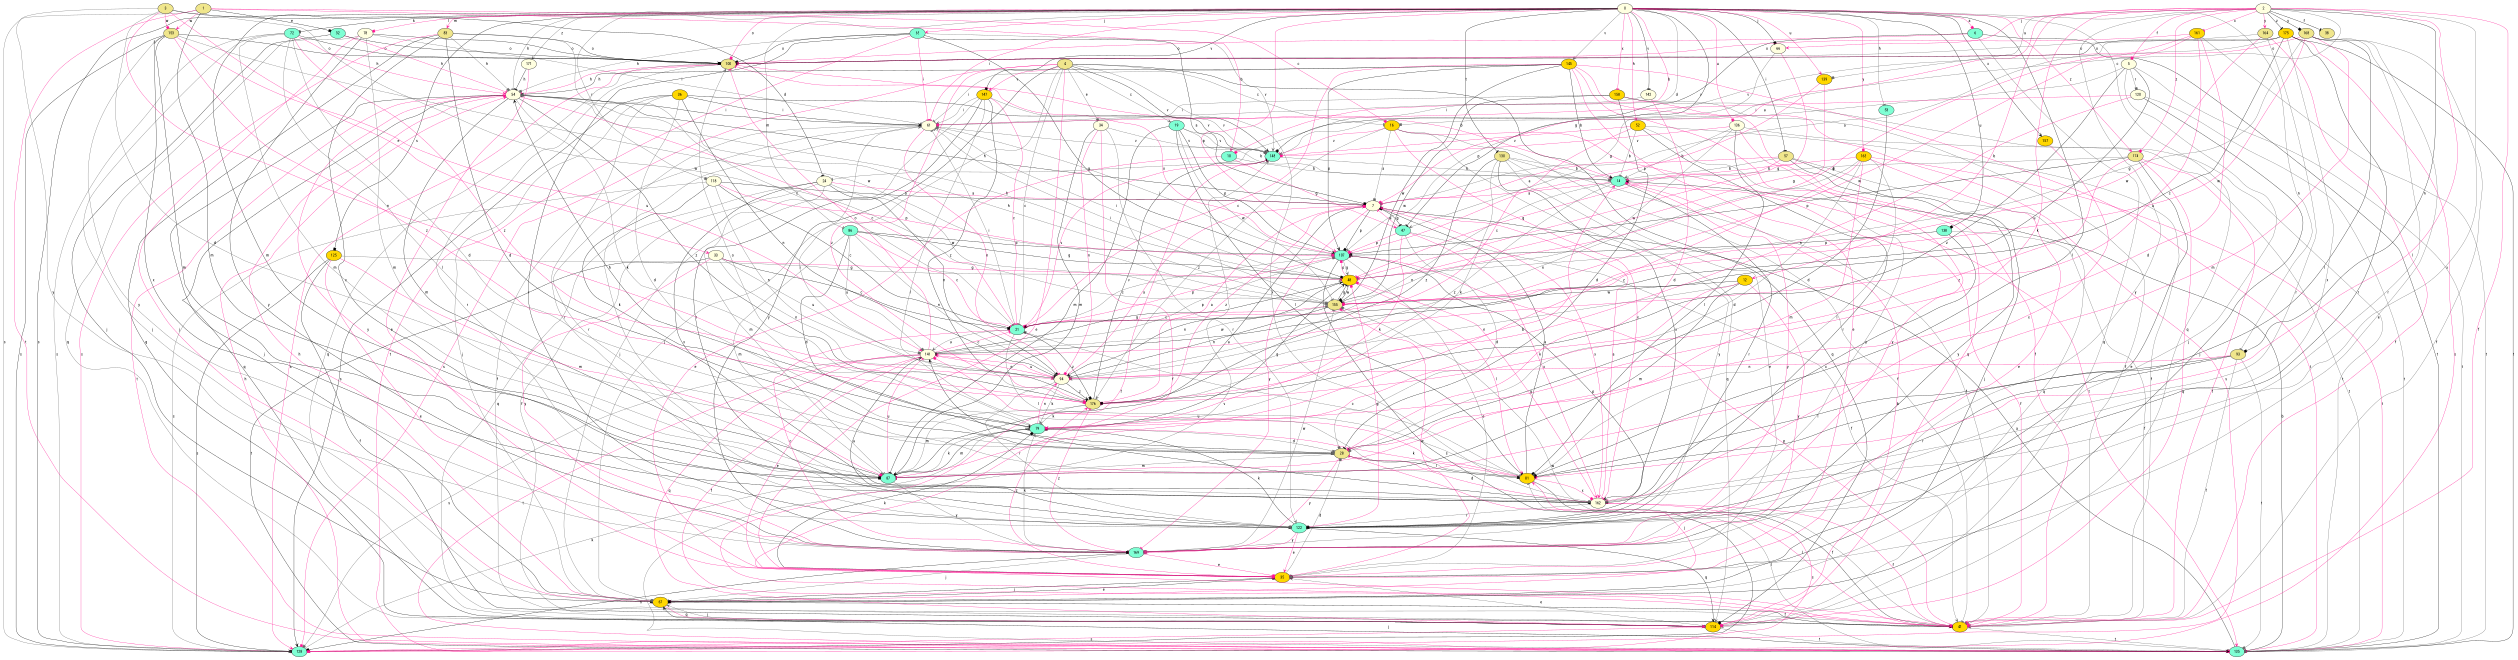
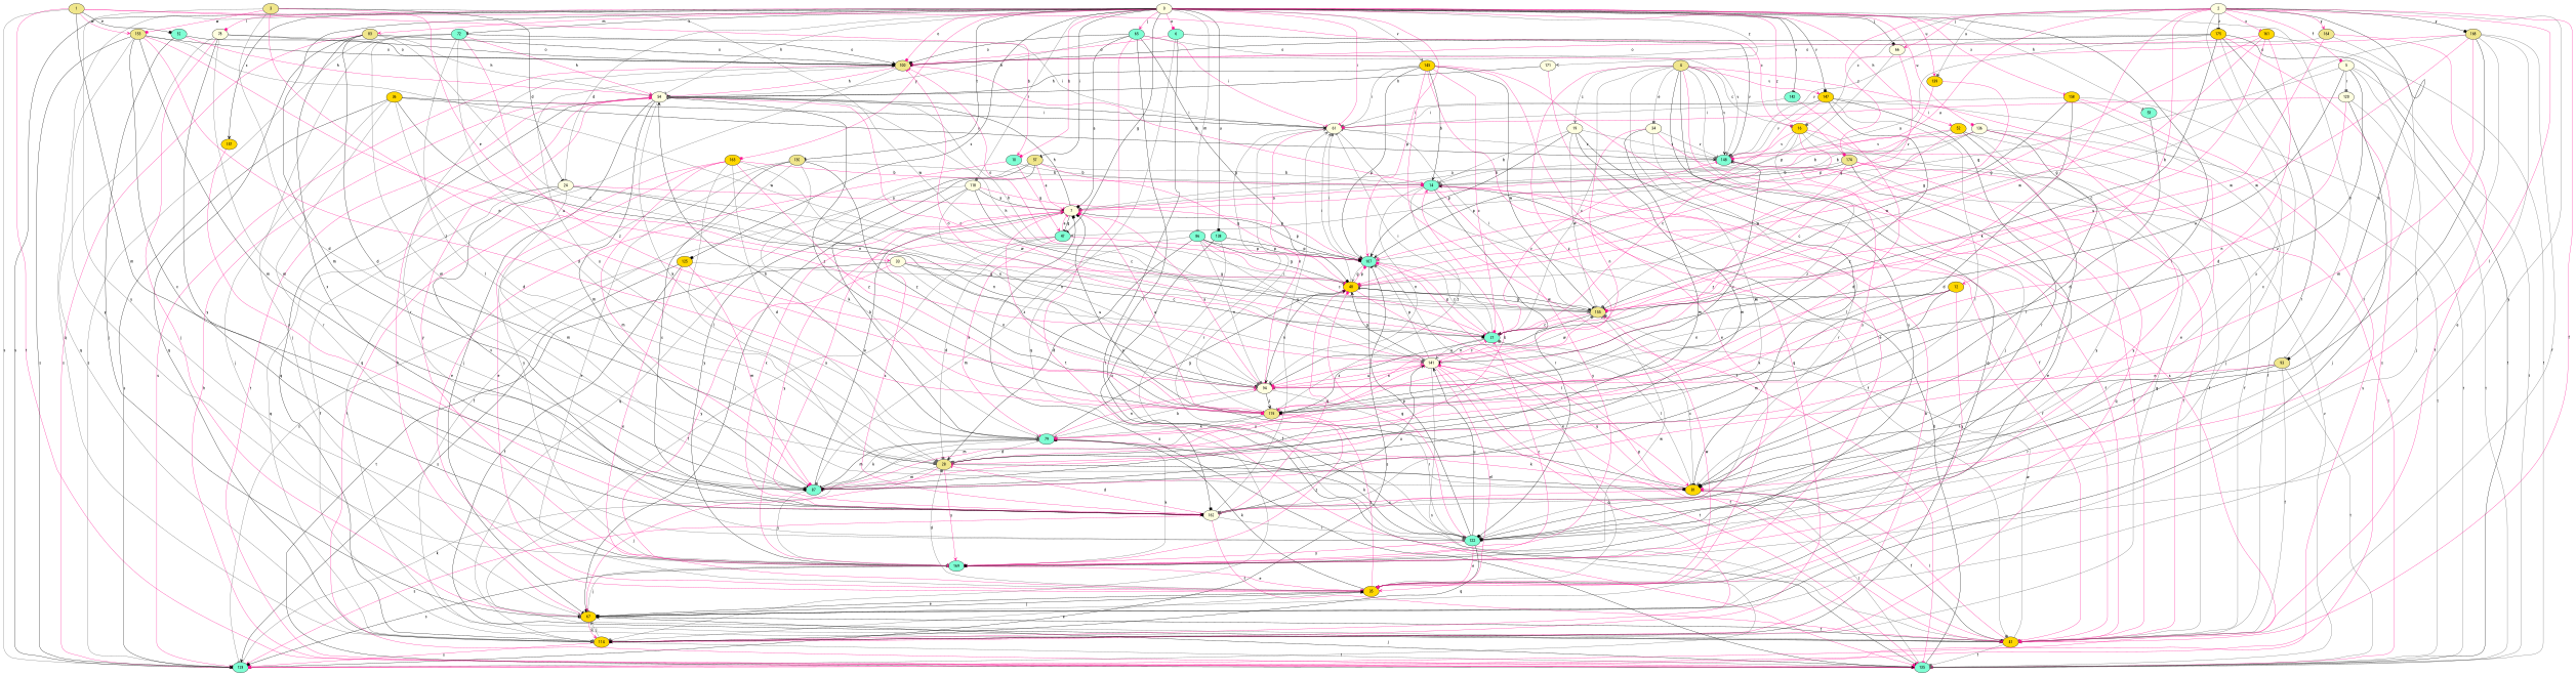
  strict digraph {
    fontname="Roboto Condensed"
    node [fillcolor=lightyellow fontname="Roboto Condensed" style=filled]
    edge [arrowhead=tee color=deeppink fontname="Roboto Condensed"]
    0
    6 [fillcolor=aquamarine]
    10 [fillcolor=aquamarine]
    24
    47 [fillcolor=aquamarine]
    52 [fillcolor=gold]
    53 [fillcolor=aquamarine]
    54
    57 [fillcolor=khaki]
    61
    65 [fillcolor=aquamarine]
    66
    72 [fillcolor=aquamarine]
    78
    81 [fillcolor=gold]
    83 [fillcolor=khaki]
    86 [fillcolor=aquamarine]
    87 [fillcolor=aquamarine]
    93 [fillcolor=khaki]
    100 [fillcolor=khaki]
    107 [fillcolor=aquamarine]
    114 [fillcolor=gold]
    118
    125 [fillcolor=gold]
    128 [fillcolor=aquamarine]
    130 [fillcolor=khaki]
    136
    138 [fillcolor=aquamarine]
    139 [fillcolor=gold]
-   142
+   142 [fillcolor=aquamarine]
    145 [fillcolor=gold]
    147 [fillcolor=gold]
    157 [fillcolor=gold]
    158 [fillcolor=gold]
    163 [fillcolor=gold]
    171
    174 [fillcolor=khaki]
    135 [fillcolor=aquamarine]
    148 [fillcolor=aquamarine]
    35 [fillcolor=gold]
    14 [fillcolor=aquamarine]
    7
    41 [fillcolor=gold]
    162
    94
    155 [fillcolor=khaki]
    n47 [fillcolor=aquamarine label=79]
    28 [fillcolor=khaki]
    169 [fillcolor=aquamarine]
    21 [fillcolor=aquamarine]
    122 [fillcolor=aquamarine]
    67 [fillcolor=gold]
    176 [fillcolor=khaki]
    48 [fillcolor=gold]
    141
    1 [fillcolor=khaki]
    16 [fillcolor=gold]
    32 [fillcolor=aquamarine]
    153 [fillcolor=khaki]
    2
    12 [fillcolor=gold]
-   38 [fillcolor=khaki]
    161 [fillcolor=gold]
    164 [fillcolor=khaki]
    168 [fillcolor=khaki]
    175 [fillcolor=gold]
    5
    36 [fillcolor=gold]
    3 [fillcolor=khaki]
    33
    4 [fillcolor=khaki]
-   19 [fillcolor=aquamarine]
+   19
    34
    120
    0 -> 6 [arrowhead=box label=a]
    0 -> 10 [arrowhead=box label=b]
    0 -> 24 [color=gray40 label=d]
    0 -> 47 [color=black label=g]
    0 -> 52 [arrowhead=vee label=h]
    0 -> 53 [color=gray40 label=h]
    0 -> 54 [color=gray40 label=h]
    0 -> 57 [color=black label=i]
    0 -> 61 [label=i]
    0 -> 65 [arrowhead=vee label=j]
    0 -> 66 [arrowhead=box color=black label=j]
    0 -> 72 [color=black label=k]
    0 -> 78 [arrowhead=box label=l]
    0 -> 81 [arrowhead=box color=black label=l]
    0 -> 83 [arrowhead=vee label=m]
    0 -> 86 [color=gray40 label=m]
    0 -> 87 [color=black label=m]
    0 -> 93 [color=gray40 label=n]
    0 -> 100 [arrowhead=box label=o]
    0 -> 107 [arrowhead=vee label=p]
    0 -> 114 [arrowhead=vee color=gray40 label=q]
    0 -> 118 [arrowhead=box color=gray40 label=r]
    0 -> 125 [arrowhead=box color=black label=s]
    0 -> 128 [arrowhead=box color=black label=s]
    0 -> 130 [color=black label=t]
    0 -> 136 [arrowhead=box label=u]
    0 -> 138 [arrowhead=box color=black label=u]
    0 -> 139 [arrowhead=vee label=u]
    0 -> 142 [color=black label=v]
    0 -> 145 [arrowhead=vee color=gray40 label=v]
    0 -> 147 [arrowhead=box color=black label=v]
    0 -> 157 [arrowhead=vee color=black label=x]
    0 -> 158 [label=x]
    0 -> 163 [arrowhead=box label=y]
    0 -> 171 [arrowhead=vee color=gray40 label=z]
    0 -> 174 [arrowhead=vee label=z]
    6 -> 100 [arrowhead=box label=o]
    6 -> 114 [arrowhead=box color=gray40 label=q]
    6 -> 135 [color=black label=t]
    6 -> 148 [arrowhead=box color=black label=v]
    10 -> 47 [arrowhead=vee label=g]
    10 -> 35 [label=e]
    10 -> 14 [arrowhead=box color=gray40 label=b]
    24 -> 87 [color=gray40 label=m]
    24 -> 114 [arrowhead=vee color=gray40 label=q]
    24 -> 7 [arrowhead=vee label=a]
    24 -> 41 [arrowhead=vee color=gray40 label=f]
    24 -> 162 [color=black label=x]
    24 -> 94 [arrowhead=box color=black label=n]
    24 -> 155 [arrowhead=vee color=gray40 label=w]
    47 -> 107 [arrowhead=box label=p]
    47 -> 7 [label=a]
    47 -> 41 [arrowhead=vee color=gray40 label=f]
    47 -> 162 [arrowhead=vee label=x]
    47 -> n47 [label=k]
    47 -> 28 [arrowhead=box color=gray40 label=d]
    52 -> 148 [label=v]
    52 -> 14 [color=gray40 label=b]
    52 -> 41 [arrowhead=vee color=gray40 label=f]
    52 -> 169 [arrowhead=vee color=gray40 label=y]
    52 -> 21 [arrowhead=box label=c]
    52 -> 122 [arrowhead=box color=black label=r]
    53 -> 28 [arrowhead=vee color=black label=d]
    54 -> 61 [color=black label=i]
    54 -> 87 [color=black label=m]
    54 -> 114 [color=black label=q]
    54 -> 135 [label=t]
    54 -> n47 [arrowhead=vee color=gray40 label=k]
    54 -> 169 [label=y]
    54 -> 21 [label=c]
    54 -> 67 [color=black label=j]
    54 -> 176 [arrowhead=vee color=black label=z]
    57 -> 114 [color=gray40 label=q]
    57 -> 14 [arrowhead=vee color=gray40 label=b]
    57 -> 7 [label=a]
    57 -> 169 [arrowhead=box color=black label=y]
    57 -> 67 [arrowhead=box color=black label=j]
    57 -> 48 [label=g]
    61 -> 148 [color=gray40 label=v]
    61 -> 41 [arrowhead=box color=gray40 label=f]
    61 -> 94 [label=n]
    61 -> 122 [arrowhead=box color=gray40 label=r]
    65 -> 54 [arrowhead=box color=gray40 label=h]
    65 -> 61 [label=i]
    65 -> 100 [arrowhead=box color=black label=o]
    65 -> 135 [arrowhead=box label=t]
    65 -> 148 [arrowhead=vee color=gray40 label=v]
    65 -> 7 [arrowhead=box color=black label=a]
    65 -> 122 [arrowhead=vee color=black label=r]
    65 -> 48 [arrowhead=box color=black label=g]
    66 -> 107 [arrowhead=vee color=gray40 label=p]
    66 -> 48 [arrowhead=box label=g]
    72 -> 54 [arrowhead=vee label=h]
    72 -> 81 [arrowhead=box color=gray40 label=l]
    72 -> 87 [arrowhead=box color=gray40 label=m]
    72 -> 100 [arrowhead=vee color=black label=o]
    72 -> 128 [color=gray40 label=s]
    72 -> 28 [arrowhead=vee color=gray40 label=d]
    72 -> 67 [arrowhead=vee color=gray40 label=j]
    72 -> 176 [arrowhead=box label=z]
    78 -> 61 [color=gray40 label=i]
    78 -> 87 [arrowhead=vee color=gray40 label=m]
    78 -> 100 [arrowhead=vee color=black label=o]
    78 -> 114 [color=gray40 label=q]
    78 -> 169 [color=black label=y]
    78 -> 67 [label=j]
    81 -> 7 [arrowhead=box color=black label=a]
    81 -> 41 [arrowhead=box color=black label=f]
    81 -> 162 [arrowhead=box label=x]
    81 -> n47 [arrowhead=box label=k]
    81 -> 21 [arrowhead=box color=gray40 label=c]
    81 -> 141 [arrowhead=box label=u]
    83 -> 54 [arrowhead=box color=gray40 label=h]
    83 -> 100 [arrowhead=box color=black label=o]
    83 -> 114 [arrowhead=vee color=black label=q]
    83 -> 128 [label=s]
    83 -> 162 [color=black label=x]
    83 -> 28 [arrowhead=box color=black label=d]
    83 -> 21 [color=gray40 label=c]
    86 -> 87 [arrowhead=box color=gray40 label=m]
    86 -> 107 [arrowhead=box color=black label=p]
    86 -> 94 [arrowhead=box color=gray40 label=n]
    86 -> 28 [arrowhead=vee color=black label=d]
    86 -> 21 [label=c]
    86 -> 48 [color=black label=g]
    86 -> 141 [arrowhead=box color=gray40 label=u]
    87 -> 14 [arrowhead=vee label=b]
    87 -> 7 [arrowhead=vee color=black label=a]
    87 -> n47 [color=gray40 label=k]
    87 -> 169 [color=gray40 label=y]
    87 -> 141 [label=u]
    93 -> 81 [arrowhead=box color=black label=l]
    93 -> 135 [arrowhead=box color=gray40 label=t]
    93 -> 41 [arrowhead=vee color=gray40 label=f]
    93 -> 94 [arrowhead=box label=n]
    93 -> 122 [color=black label=r]
    100 -> 54 [label=h]
    100 -> 114 [arrowhead=box color=gray40 label=q]
    100 -> 128 [arrowhead=vee label=s]
    100 -> 14 [arrowhead=vee label=b]
    100 -> 122 [color=gray40 label=r]
    107 -> 61 [arrowhead=box color=gray40 label=i]
    107 -> 100 [label=o]
    107 -> 128 [arrowhead=vee color=black label=s]
    107 -> 35 [color=gray40 label=e]
    107 -> 21 [color=gray40 label=c]
    107 -> 48 [arrowhead=vee color=gray40 label=g]
    114 -> 128 [arrowhead=box label=s]
    114 -> 135 [arrowhead=vee color=gray40 label=t]
    114 -> 35 [arrowhead=vee color=gray40 label=e]
    114 -> 14 [arrowhead=box label=b]
    114 -> 67 [arrowhead=vee color=gray40 label=j]
    118 -> 107 [arrowhead=box label=p]
    118 -> 128 [color=gray40 label=s]
    118 -> 7 [color=black label=a]
    118 -> 94 [arrowhead=box color=gray40 label=n]
    118 -> n47 [color=black label=k]
    118 -> 21 [color=black label=c]
    125 -> 87 [arrowhead=box label=m]
    125 -> 128 [arrowhead=vee color=black label=s]
    125 -> 35 [arrowhead=vee label=e]
    125 -> 41 [arrowhead=box color=black label=f]
    125 -> 48 [arrowhead=vee color=gray40 label=g]
    128 -> n47 [arrowhead=box color=gray40 label=k]
    130 -> 35 [arrowhead=box color=gray40 label=e]
    130 -> 14 [color=gray40 label=b]
    130 -> 41 [arrowhead=vee color=gray40 label=f]
    130 -> 162 [arrowhead=vee color=black label=x]
    130 -> n47 [arrowhead=vee color=gray40 label=k]
    130 -> 169 [arrowhead=box color=gray40 label=y]
    130 -> 176 [color=black label=z]
    136 -> 81 [arrowhead=box color=black label=l]
    136 -> 135 [arrowhead=box color=gray40 label=t]
    136 -> 148 [arrowhead=box label=v]
    136 -> 14 [arrowhead=vee color=gray40 label=b]
    136 -> 155 [arrowhead=box color=gray40 label=w]
    136 -> 169 [arrowhead=box label=y]
    138 -> 107 [arrowhead=vee color=black label=p]
    138 -> 41 [arrowhead=vee color=gray40 label=f]
    138 -> 162 [arrowhead=box color=black label=x]
    139 -> 107 [arrowhead=vee label=p]
    139 -> 48 [label=g]
    142 -> 61 [arrowhead=box color=gray40 label=i]
    142 -> 28 [label=d]
    145 -> 54 [arrowhead=vee color=black label=h]
    145 -> 61 [color=gray40 label=i]
    145 -> 107 [arrowhead=vee color=black label=p]
    145 -> 114 [label=q]
    145 -> 135 [label=t]
    145 -> 35 [label=e]
    145 -> 14 [arrowhead=vee color=black label=b]
    145 -> 41 [arrowhead=vee label=f]
    145 -> 155 [color=black label=w]
    145 -> 21 [arrowhead=box label=c]
    147 -> 61 [arrowhead=vee color=gray40 label=i]
    147 -> 81 [arrowhead=vee color=gray40 label=l]
    147 -> 148 [arrowhead=box color=gray40 label=v]
    147 -> 21 [label=c]
    147 -> 122 [color=black label=r]
    147 -> 67 [color=gray40 label=j]
    147 -> 176 [color=black label=z]
    157 -> 162 [arrowhead=vee label=x]
    158 -> 61 [color=gray40 label=i]
    158 -> 128 [arrowhead=box label=s]
    158 -> 135 [color=gray40 label=t]
    158 -> 41 [arrowhead=vee color=gray40 label=f]
    158 -> 155 [color=black label=w]
    158 -> 28 [color=black label=d]
    163 -> 81 [color=gray40 label=l]
    163 -> 87 [label=m]
    163 -> 135 [arrowhead=box label=t]
    163 -> 35 [arrowhead=box label=e]
    163 -> 14 [arrowhead=box label=b]
    163 -> 94 [color=gray40 label=n]
    163 -> 28 [arrowhead=box color=gray40 label=d]
    163 -> 176 [arrowhead=box label=z]
    171 -> 54 [color=black label=h]
    171 -> 35 [arrowhead=vee label=e]
    174 -> 107 [arrowhead=vee color=black label=p]
    174 -> 114 [arrowhead=box label=q]
    174 -> 35 [arrowhead=box color=black label=e]
    174 -> 14 [color=gray40 label=b]
    174 -> 41 [label=f]
    174 -> 176 [label=z]
    135 -> 54 [arrowhead=vee label=h]
    135 -> 81 [color=gray40 label=l]
    135 -> 148 [arrowhead=vee color=gray40 label=v]
    135 -> 14 [arrowhead=vee color=black label=b]
    135 -> 7 [arrowhead=box color=black label=a]
    135 -> 67 [arrowhead=vee color=black label=j]
    148 -> 14 [arrowhead=vee color=gray40 label=b]
    148 -> 41 [label=f]
    35 -> 155 [arrowhead=box label=w]
    35 -> n47 [arrowhead=box color=black label=k]
    35 -> 28 [arrowhead=box color=gray40 label=d]
    35 -> 67 [arrowhead=vee color=black label=j]
    35 -> 176 [arrowhead=vee label=z]
    14 -> 7 [arrowhead=box label=a]
    14 -> 41 [arrowhead=box label=f]
    14 -> 94 [arrowhead=vee color=gray40 label=n]
    14 -> 169 [label=y]
    14 -> 122 [arrowhead=box color=black label=r]
    14 -> 176 [color=gray40 label=z]
    7 -> 47 [color=black label=g]
    7 -> 54 [color=black label=h]
    7 -> 107 [arrowhead=box color=black label=p]
    7 -> 162 [arrowhead=vee label=x]
    7 -> 169 [label=y]
    7 -> 176 [label=z]
    41 -> 81 [arrowhead=vee label=l]
    41 -> 107 [label=p]
    41 -> 135 [arrowhead=box color=gray40 label=t]
    41 -> 155 [arrowhead=box color=gray40 label=w]
    162 -> 61 [arrowhead=vee color=gray40 label=i]
    162 -> 128 [arrowhead=vee label=s]
    162 -> 7 [arrowhead=vee label=a]
    162 -> 41 [label=f]
    162 -> 28 [label=d]
    162 -> 122 [arrowhead=box color=gray40 label=r]
    162 -> 48 [arrowhead=box label=g]
    162 -> 141 [arrowhead=vee color=black label=u]
    94 -> 7 [arrowhead=box label=a]
    94 -> n47 [arrowhead=vee color=gray40 label=k]
    94 -> 122 [arrowhead=box color=gray40 label=r]
    94 -> 176 [arrowhead=vee color=black label=z]
    94 -> 141 [arrowhead=vee label=u]
    155 -> 54 [arrowhead=vee color=gray40 label=h]
    155 -> 61 [color=gray40 label=i]
    155 -> 94 [color=black label=n]
    155 -> 21 [arrowhead=vee label=c]
    155 -> 48 [color=black label=g]
    n47 -> 54 [arrowhead=vee color=black label=h]
    n47 -> 87 [color=black label=m]
    n47 -> 100 [arrowhead=vee color=gray40 label=o]
    n47 -> 94 [arrowhead=vee label=n]
    n47 -> 28 [arrowhead=box color=gray40 label=d]
    n47 -> 48 [arrowhead=vee color=black label=g]
    28 -> 81 [arrowhead=box color=black label=l]
    28 -> 87 [color=gray40 label=m]
    28 -> 169 [arrowhead=vee label=y]
    28 -> 67 [arrowhead=vee label=j]
    169 -> 128 [arrowhead=box color=black label=s]
    169 -> 35 [arrowhead=box label=e]
    169 -> 155 [color=gray40 label=w]
    169 -> n47 [arrowhead=vee color=gray40 label=k]
    169 -> 21 [label=c]
    169 -> 67 [color=gray40 label=j]
    169 -> 176 [label=z]
    21 -> 61 [color=gray40 label=i]
    21 -> 81 [color=gray40 label=l]
    21 -> 107 [arrowhead=box label=p]
    21 -> 148 [label=v]
    21 -> 176 [arrowhead=box color=black label=z]
    21 -> 141 [arrowhead=vee color=gray40 label=u]
    122 -> 107 [color=black label=p]
    122 -> 114 [arrowhead=vee color=black label=q]
    122 -> 35 [arrowhead=vee label=e]
    122 -> n47 [arrowhead=box color=black label=k]
    122 -> 169 [label=y]
    122 -> 48 [arrowhead=box label=g]
    122 -> 141 [arrowhead=vee color=black label=u]
    67 -> 54 [arrowhead=box label=h]
    67 -> 114 [arrowhead=vee label=q]
    67 -> 35 [arrowhead=box color=black label=e]
    67 -> 41 [arrowhead=vee color=black label=f]
    176 -> 61 [arrowhead=vee color=gray40 label=i]
    176 -> 87 [color=gray40 label=m]
    176 -> 148 [color=black label=v]
    176 -> 7 [arrowhead=box label=a]
    176 -> n47 [color=gray40 label=k]
    48 -> 54 [arrowhead=box color=gray40 label=h]
    48 -> 61 [arrowhead=vee color=gray40 label=i]
    48 -> 81 [arrowhead=vee label=l]
    48 -> 107 [arrowhead=box label=p]
    48 -> 94 [arrowhead=vee color=black label=n]
    48 -> 155 [arrowhead=box color=black label=w]
    141 -> 100 [label=o]
    141 -> 107 [arrowhead=box color=gray40 label=p]
    141 -> 114 [arrowhead=vee label=q]
    141 -> 128 [arrowhead=box color=gray40 label=s]
    141 -> 135 [label=t]
    141 -> 35 [arrowhead=box label=e]
    141 -> 41 [arrowhead=vee label=f]
    141 -> 94 [label=n]
    141 -> 155 [arrowhead=box color=gray40 label=w]
    141 -> 21 [label=c]
    141 -> 48 [arrowhead=vee color=black label=g]
    1 -> 10 [arrowhead=vee label=b]
    1 -> 87 [color=black label=m]
    1 -> 128 [arrowhead=vee color=gray40 label=s]
    1 -> 135 [arrowhead=box label=t]
    1 -> 16 [arrowhead=box label=c]
    1 -> 32 [arrowhead=box color=black label=e]
    1 -> 153 [arrowhead=vee label=w]
    16 -> 114 [arrowhead=vee color=gray40 label=q]
    16 -> 135 [arrowhead=vee label=t]
    16 -> 148 [label=v]
    16 -> 7 [arrowhead=box color=gray40 label=a]
    16 -> 41 [color=gray40 label=f]
    16 -> 162 [label=x]
    16 -> 176 [arrowhead=vee color=gray40 label=z]
    32 -> 54 [label=h]
    32 -> 100 [arrowhead=box color=black label=o]
    32 -> 67 [arrowhead=box color=black label=j]
    153 -> 87 [arrowhead=box color=black label=m]
    153 -> 100 [arrowhead=vee color=black label=o]
    153 -> 128 [color=black label=s]
    153 -> 162 [arrowhead=box color=black label=x]
    153 -> 155 [color=gray40 label=w]
    153 -> 169 [color=gray40 label=y]
    153 -> 176 [label=z]
    153 -> 141 [arrowhead=vee label=u]
    2 -> 66 [arrowhead=vee label=j]
    2 -> 81 [arrowhead=box label=l]
    2 -> 93 [arrowhead=box color=black label=n]
    2 -> 139 [arrowhead=box color=gray40 label=u]
    2 -> 174 [arrowhead=box label=z]
    2 -> 7 [arrowhead=box label=a]
    2 -> 41 [arrowhead=box label=f]
    2 -> 162 [arrowhead=vee color=gray40 label=x]
    2 -> n47 [arrowhead=box label=k]
    2 -> 169 [arrowhead=box color=gray40 label=y]
    2 -> 16 [arrowhead=box color=gray40 label=c]
    2 -> 12 [arrowhead=vee label=b]
-   2 -> 38 [color=black label=f]
    2 -> 161 [label=x]
    2 -> 164 [arrowhead=vee label=y]
    2 -> 168 [arrowhead=box color=black label=y]
    2 -> 175 [color=black label=z]
    2 -> 5 [arrowhead=box label=f]
    12 -> 87 [color=black label=m]
    12 -> 94 [arrowhead=vee color=gray40 label=n]
    12 -> 155 [color=black label=w]
    12 -> n47 [arrowhead=vee label=k]
    12 -> 169 [arrowhead=vee label=y]
    161 -> 100 [arrowhead=box label=o]
    161 -> 135 [color=gray40 label=t]
    161 -> 155 [label=w]
    161 -> 28 [label=d]
    161 -> 48 [arrowhead=vee label=g]
    161 -> 141 [arrowhead=vee label=u]
    164 -> 100 [color=gray40 label=o]
    164 -> 41 [arrowhead=vee label=f]
    164 -> 155 [label=w]
    164 -> 122 [color=gray40 label=r]
    168 -> 81 [color=black label=l]
    168 -> 87 [label=m]
    168 -> 100 [label=o]
    168 -> 35 [arrowhead=box color=gray40 label=e]
    168 -> 41 [color=gray40 label=f]
    168 -> 155 [arrowhead=box label=w]
    168 -> 122 [arrowhead=box color=gray40 label=r]
    168 -> 48 [color=gray40 label=g]
    175 -> 100 [color=black label=o]
    175 -> 128 [arrowhead=box label=s]
    175 -> 135 [color=black label=t]
    175 -> 148 [arrowhead=vee color=gray40 label=v]
    175 -> 7 [color=gray40 label=a]
    175 -> 162 [color=gray40 label=x]
    175 -> 21 [arrowhead=vee color=black label=c]
    175 -> 122 [arrowhead=box color=black label=r]
    5 -> 47 [arrowhead=vee color=gray40 label=g]
    5 -> 135 [color=gray40 label=t]
    5 -> 67 [color=gray40 label=j]
    5 -> 176 [arrowhead=box color=black label=z]
    5 -> 141 [color=black label=u]
    5 -> 120 [arrowhead=box color=gray40 label=r]
    36 -> 61 [arrowhead=vee color=black label=i]
    36 -> 128 [arrowhead=vee color=black label=s]
    36 -> 148 [arrowhead=vee color=black label=v]
    36 -> 94 [color=black label=n]
    36 -> 28 [arrowhead=box color=gray40 label=d]
    36 -> 122 [color=gray40 label=r]
    36 -> 67 [color=gray40 label=j]
    3 -> 24 [color=black label=d]
    3 -> 94 [arrowhead=vee label=n]
    3 -> 155 [arrowhead=box color=gray40 label=w]
    3 -> 28 [arrowhead=box color=gray40 label=d]
    3 -> 169 [arrowhead=box color=gray40 label=y]
    3 -> 153 [arrowhead=box label=w]
    3 -> 33 [arrowhead=vee label=e]
    33 -> 135 [arrowhead=vee color=black label=t]
    33 -> 94 [color=gray40 label=n]
    33 -> 169 [label=y]
    33 -> 21 [arrowhead=box color=black label=c]
    33 -> 48 [label=g]
    33 -> 141 [arrowhead=box color=gray40 label=u]
    4 -> 114 [arrowhead=box color=black label=q]
    4 -> 128 [arrowhead=box label=s]
    4 -> 147 [arrowhead=vee label=v]
    4 -> 148 [arrowhead=vee color=black label=v]
    4 -> 35 [arrowhead=box label=e]
    4 -> 162 [arrowhead=box color=gray40 label=x]
    4 -> 169 [arrowhead=box color=black label=y]
    4 -> 21 [color=gray40 label=c]
    4 -> 67 [arrowhead=box color=gray40 label=j]
    4 -> 176 [arrowhead=vee label=z]
    4 -> 16 [color=gray40 label=c]
    4 -> 19 [arrowhead=vee color=gray40 label=c]
    4 -> 34 [arrowhead=box color=gray40 label=e]
    19 -> 81 [color=black label=l]
    19 -> 87 [color=black label=m]
    19 -> 107 [arrowhead=vee color=black label=p]
    19 -> 148 [arrowhead=box color=gray40 label=v]
    19 -> 14 [color=gray40 label=b]
    19 -> 155 [color=gray40 label=w]
    34 -> 87 [arrowhead=vee color=black label=m]
    34 -> 148 [color=gray40 label=v]
    34 -> 41 [arrowhead=vee label=f]
    34 -> 94 [arrowhead=box label=n]
    34 -> 122 [arrowhead=vee color=gray40 label=r]
    120 -> 61 [arrowhead=box label=i]
    120 -> 135 [color=gray40 label=t]
    120 -> 94 [label=n]
    120 -> 67 [arrowhead=box color=black label=j]
  }
